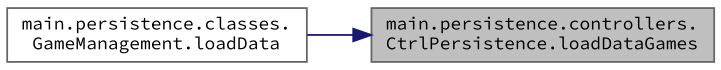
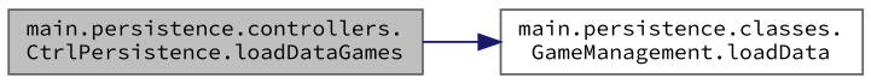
  digraph {
    rankdir=LR
    fontname="Source Code Pro"
    node [color=gray40 fontname="Source Code Pro" fontsize=10 shape=record style=filled]
    n1 [fillcolor=grey75 fontcolor=black height=0.2 label="main.persistence.controllers.\lCtrlPersistence.loadDataGames" width=0.4]
    n2 [fillcolor=white height=0.2 label="main.persistence.classes.\lGameManagement.loadData" width=0.4]
-   n2 -> n1 [color=midnightblue fontname="Source Code Pro" fontsize=10 labelfontname=Helvetica labelfontsize=10 style=solid]
+   n1 -> n2 [color=midnightblue fontname="Source Code Pro" fontsize=10 labelfontname=Helvetica labelfontsize=10 style=solid]
  }
